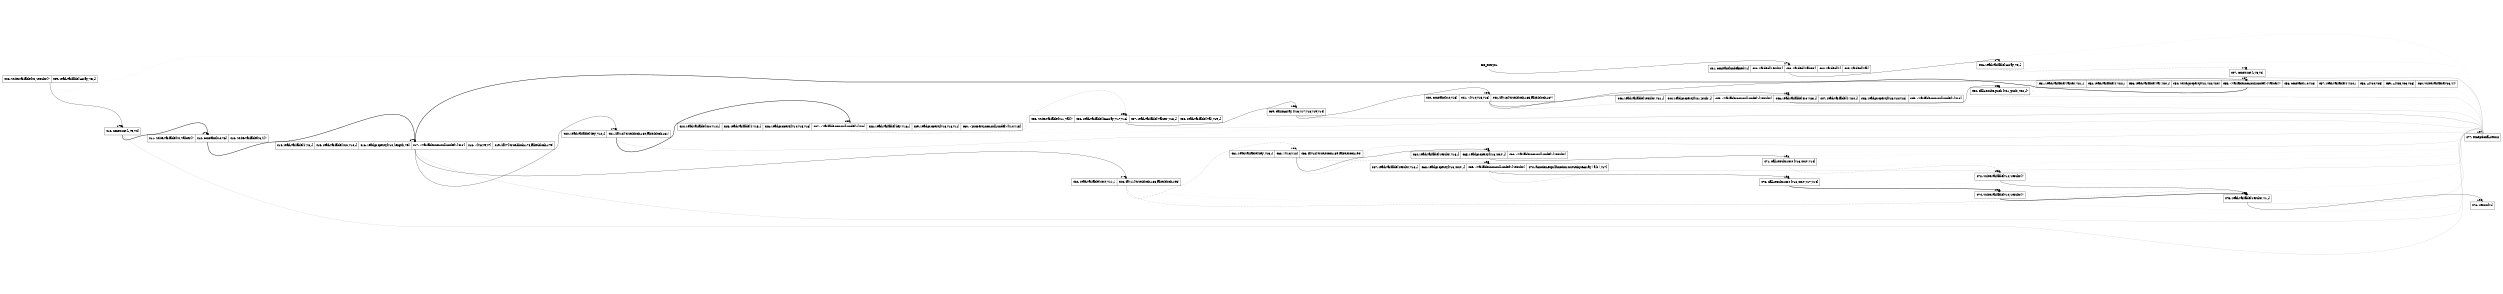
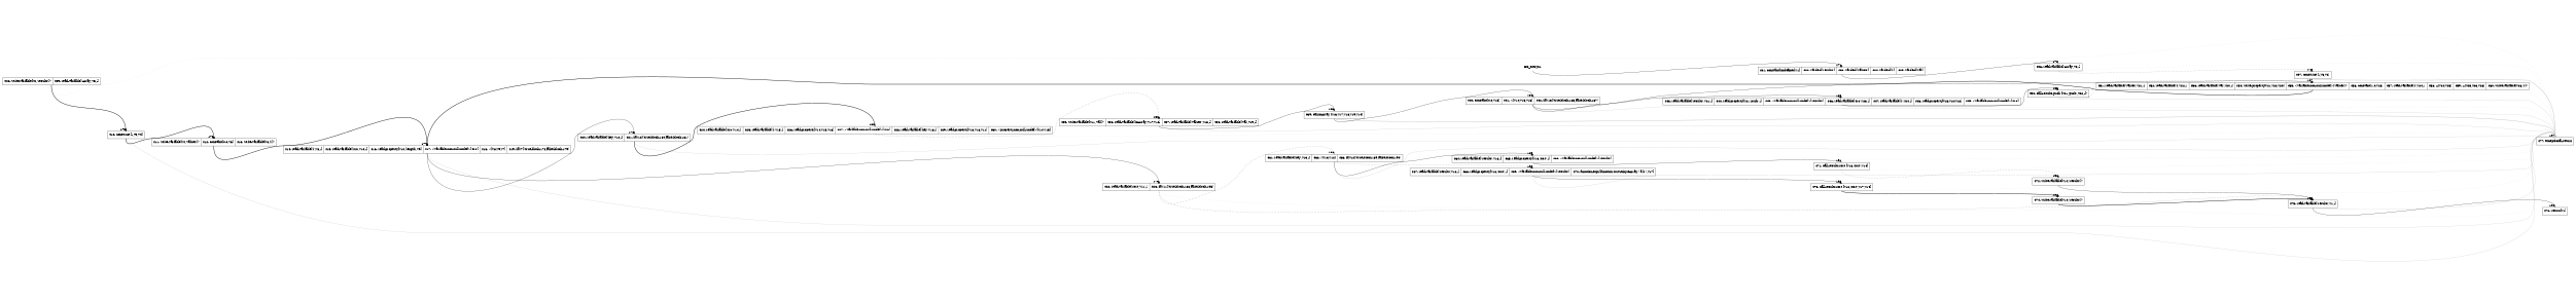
  digraph {
    rankdir=LR
    node [shape=record]
    edge [arrowhead=box headport=n style=solid tailport=s]
    BB_entry21 [shape=none]
    n2 [label="{401: constant[undefined,v1]|402: vardecl['results']|403: vardecl['values']|404: vardecl['i']|405: vardecl['val']}"]
    n3 [label="{406: read-variable['Array',v3,-]}"]
    n4 [label="{407: construct [-,v3,v2]}"]
    n5 [label="{477: exceptional-return}"]
    n6 [label="{408: write-variable[v2,'results']*|409: read-variable['Array',v5,-]}"]
    n7 [label="{410: construct [-,v5,v4]}"]
    n8 [label="{411: write-variable[v4,'values']*|412: constant[0.0,v6]|413: write-variable[v6,'i']*}"]
    n9 [label="{414: read-variable['i',v8,-]|415: read-variable['src',v10,-]|416: read-property[v10,'length',v9]|417: \<variable-non-null-undef\>['src']|418: \<[v8,v9,v7]|419: if[v7](true-block:178,false-block:179)}"]
    n10 [label="{420: read-variable['key',v12,-]|421: if[v12](true-block:180,false-block:181)}"]
    n11 [label="{422: read-variable['sort',v11,-]|423: if[v11](true-block:188,false-block:195)}"]
    n12 [label="{424: read-variable['src',v14,-]|425: read-variable['i',v15,-]|426: read-property[v14,v15,v13]|427: \<variable-non-null-undef\>['src']|428: read-variable['key',v16,-]|429: read-property[v13,v16,v11]|430: \<property-non-null-undef\>[v14,v15]}"]
    n13 [label="{461: read-variable['key',v13,-]|462: ![v13,v12]|463: if[v12](true-block:189,false-block:190)}"]
    n14 [label="{475: read-variable['results',v1,-]}"]
    n15 [label="{435: write-variable[v11,'val']*|436: read-variable['inArray',v17,v16]|437: read-variable['values',v18,-]|438: read-variable['val',v19,-]}"]
    n16 [label="{464: read-variable['results',v16,-]|465: read-property[v16,'sort',-]|466: \<variable-non-null-undef\>['results']}"]
    n17 [label="{467: read-variable['results',v16,-]|468: read-property[v16,'sort',-]|469: \<variable-non-null-undef\>['results']|470: function-expr[function sortUniqueArray ( a b ),v17]}"]
    n18 [label="{476: return[v1]}"]
    n19 [label="{439: call-inArray [v16,v17,v18,v19,v14]}"]
    n20 [label="{471: call-results.sort [v16,'sort',v14]}"]
    n21 [label="{473: call-results.sort [v16,'sort',v17,v14]}"]
    n22 [label="{440: constant[0.0,v15]|441: \<[v14,v15,v13]|442: if[v13](true-block:185,false-block:187)}"]
    n23 [label="{443: read-variable['results',v21,-]|444: read-property[v21,'push',-]|445: \<variable-non-null-undef\>['results']|446: read-variable['src',v23,-]|447: read-variable['i',v24,-]|448: read-property[v23,v24,v22]|449: \<variable-non-null-undef\>['src']}"]
    n24 [label="{451: read-variable['values',v21,-]|452: read-variable['i',v22,-]|453: read-variable['val',v20,-]|454: write-property[v21,v22,v20]|455: \<variable-non-null-undef\>['values']*|456: constant[1.0,v23]|457: read-variable['i',v24,-]|458: +[v24,v25]|459: +[v25,v23,v26]|460: write-variable[v26,'i']*}"]
    n25 [label="{450: call-results.push [v21,'push',v22,-]*}"]
    n26 [label="{472: write-variable[v14,'results']*}"]
    n27 [label="{474: write-variable[v14,'results']*}"]
    BB_entry21 -> n2 [headlabel="    171"]
    n2 -> n3 [arrowhead=onormal headlabel="      172"]
    n3 -> n4 [arrowhead=diamond headlabel="      173" style=dotted]
    n3 -> n5 [color=gray headlabel="      197" style=dotted]
    n4 -> n5 [color=gray style=bold]
    n6 -> n5 [arrowhead=diamond color=gray style=dotted]
-   n6 -> n7 [arrowhead=diamond headlabel="      175"]
+   n6 -> n7 [arrowhead=diamond headlabel="      175" style=bold]
    n7 -> n5 [arrowhead=onormal color=gray]
    n7 -> n8 [headlabel="      176" style=bold]
    n8 -> n9 [headlabel="      177" style=bold]
    n9 -> n5 [arrowhead=onormal color=gray]
    n9 -> n10 [arrowhead=diamond headlabel="      178"]
    n9 -> n11 [headlabel="      179"]
    n10 -> n5 [color=gray]
    n10 -> n12 [arrowhead=onormal headlabel="      180" style=bold]
    n11 -> n5 [color=gray style=dotted]
    n11 -> n13 [arrowhead=onormal headlabel="      188" style=dotted]
    n11 -> n14 [arrowhead=diamond headlabel="      195" style=dotted]
    n12 -> n5 [arrowhead=diamond color=gray style=dotted]
    n12 -> n15 [headlabel="      182" style=dotted]
    n13 -> n5 [color=gray]
    n13 -> n16 [headlabel="      189"]
    n13 -> n17 [arrowhead=diamond headlabel="      190" style=dotted]
    n14 -> n5 [color=gray]
    n14 -> n18 [arrowhead=onormal headlabel="      196"]
    n15 -> n5 [color=gray]
    n15 -> n19 [arrowhead=diamond headlabel="      183"]
    n16 -> n5 [arrowhead=diamond color=gray style=dotted]
    n16 -> n20 [arrowhead=onormal headlabel="      191"]
    n17 -> n5 [color=gray]
    n17 -> n21 [arrowhead=diamond headlabel="      193"]
    n19 -> n5 [arrowhead=onormal color=gray style=bold]
    n19 -> n22 [arrowhead=diamond headlabel="      184"]
    n20 -> n5 [color=gray style=dotted]
    n20 -> n26 [arrowhead=diamond headlabel="      192" style=dotted]
    n21 -> n5 [color=gray style=dotted]
    n21 -> n27 [headlabel="      194" style=bold]
    n22 -> n5 [arrowhead=onormal color=gray]
    n22 -> n23 [arrowhead=diamond headlabel="      185"]
    n22 -> n24 [arrowhead=onormal headlabel="      187"]
    n23 -> n5 [arrowhead=diamond color=gray style=dotted]
    n23 -> n25 [arrowhead=diamond headlabel="      186"]
    n24 -> n5 [arrowhead=diamond color=gray style=dotted]
    n24 -> n9 [arrowhead=onormal style=bold]
    n25 -> n5 [arrowhead=diamond color=gray]
    n25 -> n24 [style=dotted]
    n26 -> n14
    n27 -> n14 [arrowhead=onormal style=bold]
  }
